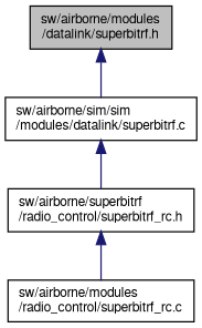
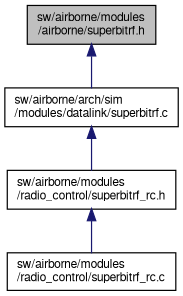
  digraph {
    node [color=black fillcolor=white fontname=FreeSans fontsize=10 shape=record style=filled]
    edge [color=midnightblue dir=back fontname=FreeSans fontsize=10 labelfontname=FreeSans labelfontsize=10 style=solid]
-   n1 [fillcolor=grey75 fontcolor=black height=0.2 label="sw/airborne/modules\l/datalink/superbitrf.h" width=0.4]
-   n2 [height=0.2 label="sw/airborne/sim/sim\l/modules/datalink/superbitrf.c" width=0.4]
-   n3 [height=0.2 label="sw/airborne/superbitrf\l/radio_control/superbitrf_rc.h" width=0.4]
+   n1 [fillcolor=grey75 fontcolor=black height=0.2 label="sw/airborne/modules\l/airborne/superbitrf.h" width=0.4]
+   n2 [height=0.2 label="sw/airborne/arch/sim\l/modules/datalink/superbitrf.c" width=0.4]
+   n3 [height=0.2 label="sw/airborne/modules\l/radio_control/superbitrf_rc.h" width=0.4]
    n4 [height=0.2 label="sw/airborne/modules\l/radio_control/superbitrf_rc.c" width=0.4]
    n1 -> n2
    n2 -> n3
    n3 -> n4
  }
